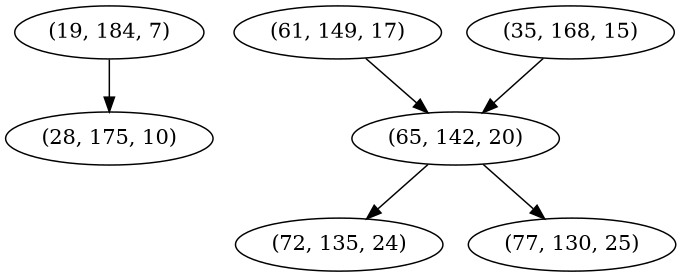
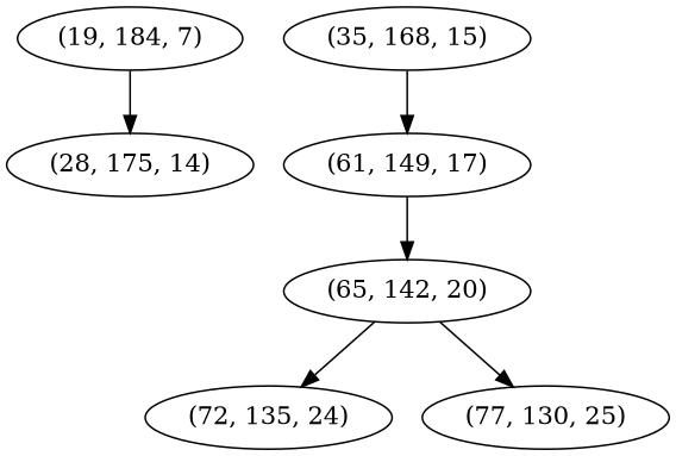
  digraph {
    "(19, 184, 7)"
-   "(28, 175, 14)" [label="(28, 175, 10)"]
+   "(28, 175, 14)"
    n3 [label="(61, 149, 17)"]
    "(35, 168, 15)"
    "(65, 142, 20)"
    "(72, 135, 24)"
    "(77, 130, 25)"
    "(19, 184, 7)" -> "(28, 175, 14)"
    n3 -> "(65, 142, 20)"
-   "(35, 168, 15)" -> "(65, 142, 20)"
+   "(35, 168, 15)" -> n3
    "(65, 142, 20)" -> "(72, 135, 24)"
    "(65, 142, 20)" -> "(77, 130, 25)"
  }
